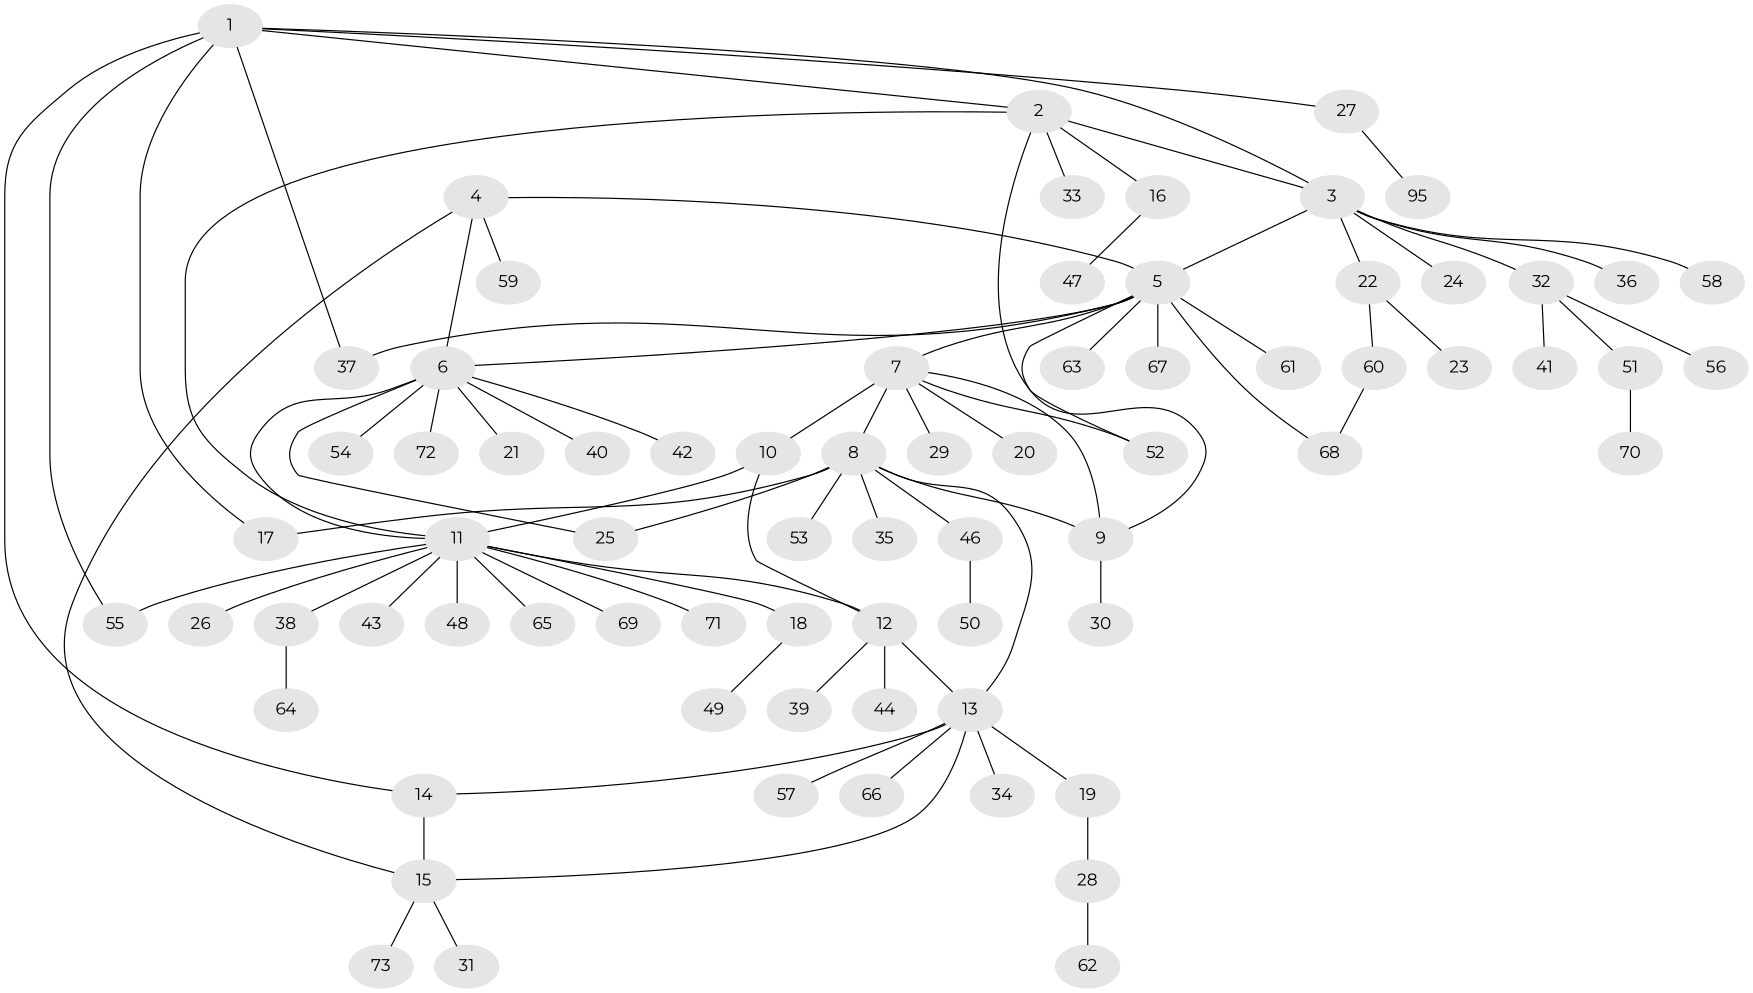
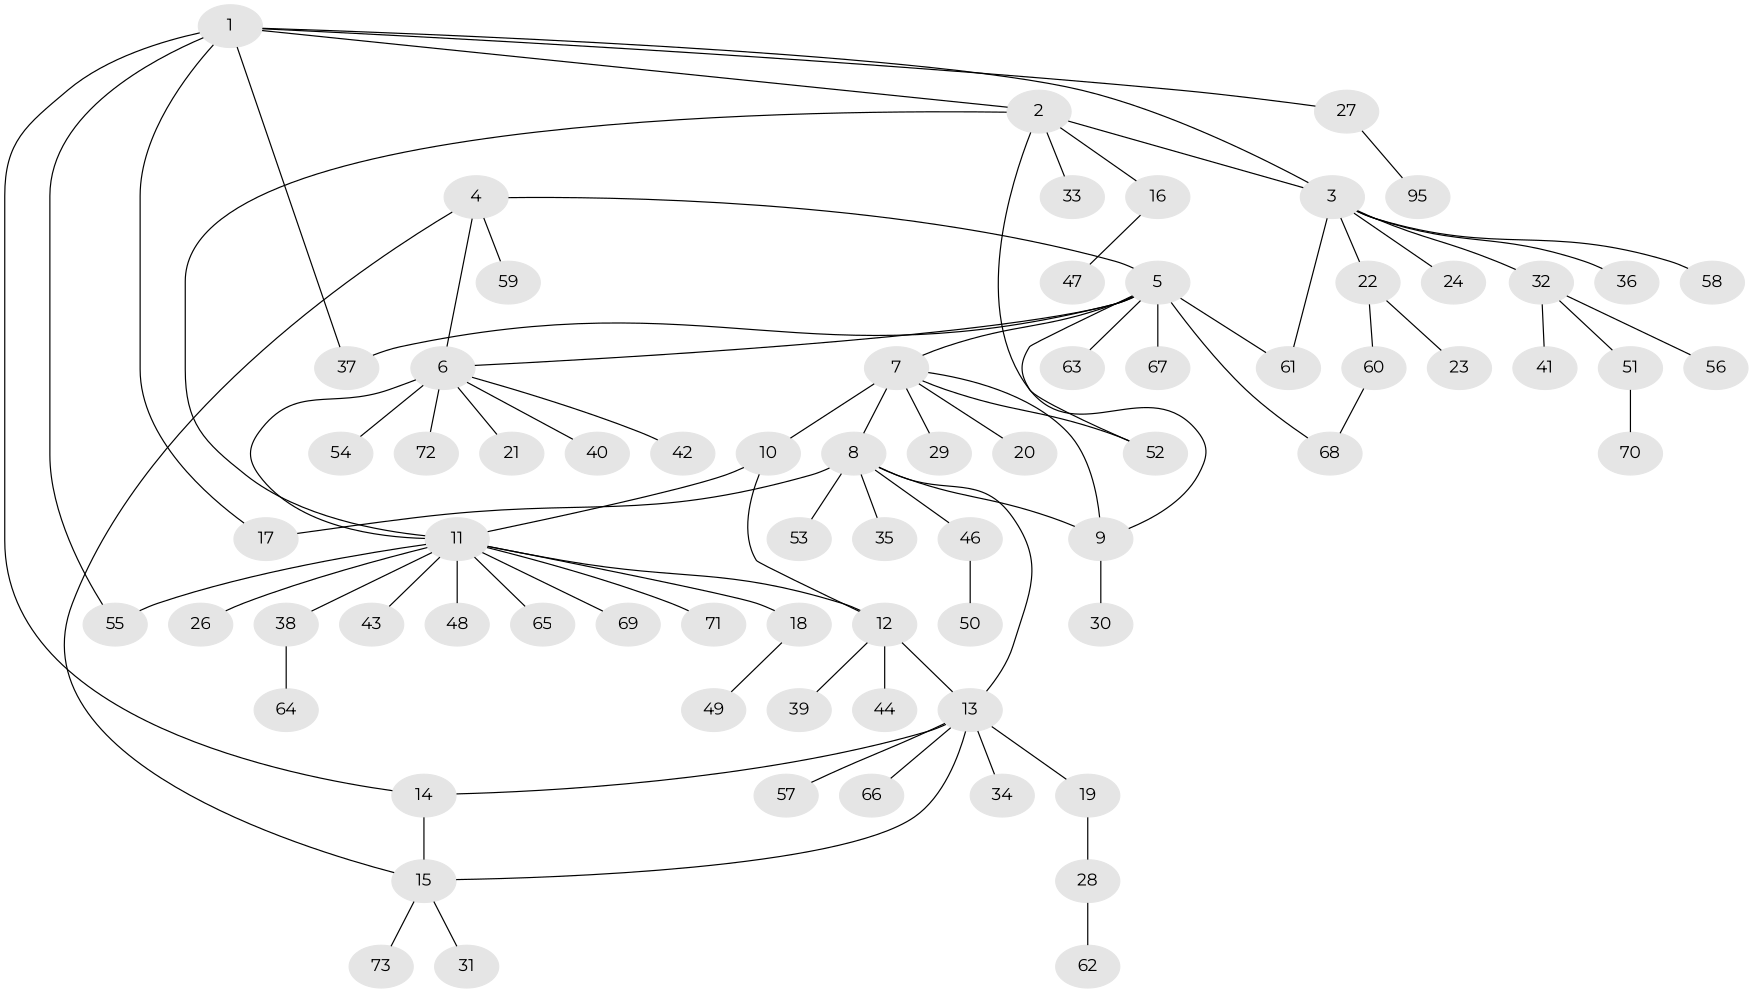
  graph {
    fontname=Montserrat
    node [color=gray90 fontname=Montserrat style=filled]
    edge [fontname=Montserrat]
    1
    2
    3
    14
    17
    27
    37
    55
    9
    11
    16
    33
    5
    22
    24
    32
    36
    58
    15
    n20 [label=95]
    30
    12
    18
    26
    38
    43
    48
    65
    69
    71
    47
    6
    7
    52
    61
    63
    67
    68
    23
    60
    41
    51
    56
    4
    59
    21
-   25
    40
    42
    54
    72
    31
    73
    8
    10
    20
    29
    13
    35
    46
    53
    19
    34
    57
    66
    50
    39
    44
    49
    64
    28
    62
    70
    1 -- 2
    1 -- 3
    1 -- 14
    1 -- 17
    1 -- 27
    1 -- 37
    1 -- 55
    2 -- 3
    2 -- 9
    2 -- 11
    2 -- 16
    2 -- 33
-   3 -- 5
+   3 -- 61
    3 -- 22
    3 -- 24
    3 -- 32
    3 -- 36
    3 -- 58
    14 -- 15
    27 -- n20
    9 -- 30
    11 -- 55
    11 -- 12
    11 -- 18
    11 -- 26
    11 -- 38
    11 -- 43
    11 -- 48
    11 -- 65
    11 -- 69
    11 -- 71
    16 -- 47
    5 -- 37
    5 -- 6
    5 -- 7
    5 -- 52
    5 -- 61
    5 -- 63
    5 -- 67
    5 -- 68
    22 -- 23
    22 -- 60
    32 -- 41
    32 -- 51
    32 -- 56
    15 -- 31
    15 -- 73
    12 -- 13
    12 -- 39
    12 -- 44
    18 -- 49
    38 -- 64
    6 -- 11
    6 -- 21
-   6 -- 25
    6 -- 40
    6 -- 42
    6 -- 54
    6 -- 72
    7 -- 9
    7 -- 52
    7 -- 8
    7 -- 10
    7 -- 20
    7 -- 29
    60 -- 68
    51 -- 70
    4 -- 5
    4 -- 15
    4 -- 6
    4 -- 59
    8 -- 17
    8 -- 9
-   8 -- 25
    8 -- 13
    8 -- 35
    8 -- 46
    8 -- 53
    10 -- 11
    10 -- 12
    13 -- 14
    13 -- 15
    13 -- 19
    13 -- 34
    13 -- 57
    13 -- 66
    46 -- 50
    19 -- 28
    28 -- 62
  }
